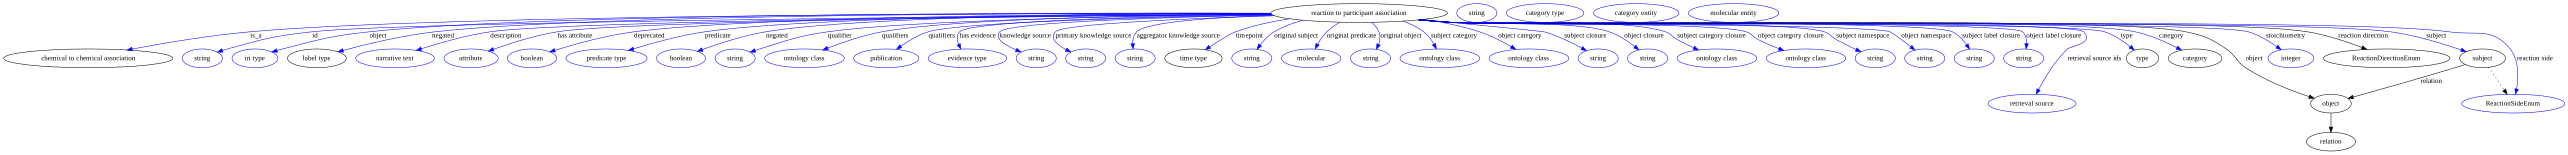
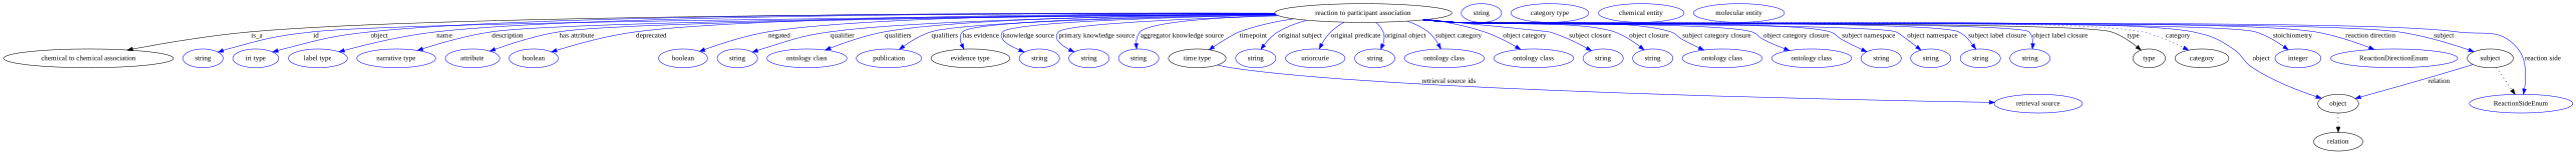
  digraph {
    fontname="Liberation Serif"
    node [fontname="Liberation Serif" color=blue]
    edge [fontname="Liberation Serif" color=blue style=solid]
    n1 [height=0.5 label="reaction to participant association" width=4.7121 color=""]
    "chemical to chemical association" [height=0.5 width=4.5135 color=""]
    n3 [height=0.5 label=string width=1.0652]
    n4 [height=0.5 label="iri type" width=1.2277]
-   n5 [color=black height=0.5 label="label type" width=1.5707]
-   n6 [height=0.5 label="narrative text" width=2.0943]
+   n5 [height=0.5 label="label type" width=1.5707]
+   n6 [height=0.5 label="narrative type" width=2.0943]
    n7 [height=0.5 label=attribute width=1.4443]
    n8 [height=0.5 label=boolean width=1.2999]
-   n9 [height=0.5 label="predicate type" width=2.1665]
    n10 [height=0.5 label=boolean width=1.2999]
    n11 [height=0.5 label=string width=1.0652]
    n12 [height=0.5 label="ontology class" width=2.1304]
    n13 [height=0.5 label=publication width=1.7332]
-   n14 [height=0.5 label="evidence type" width=2.0943]
+   n14 [color=black height=0.5 label="evidence type" width=2.0943]
    n15 [height=0.5 label=string width=1.0652]
    n16 [height=0.5 label=string width=1.0652]
    n17 [height=0.5 label=string width=1.0652]
    n18 [color=black height=0.5 label="time type" width=1.5346]
    n19 [height=0.5 label=string width=1.0652]
-   n20 [height=0.5 label=molecular width=1.5887]
+   n20 [height=0.5 label=uriorcurie width=1.5887]
    n21 [height=0.5 label=string width=1.0652]
    n22 [height=0.5 label="ontology class" width=2.1304]
    n23 [height=0.5 label="ontology class" width=2.1304]
    n24 [height=0.5 label=string width=1.0652]
    n25 [height=0.5 label=string width=1.0652]
    n26 [height=0.5 label="ontology class" width=2.1304]
    n27 [height=0.5 label="ontology class" width=2.1304]
    n28 [height=0.5 label=string width=1.0652]
    n29 [height=0.5 label=string width=1.0652]
    n30 [height=0.5 label=string width=1.0652]
    n31 [height=0.5 label=string width=1.0652]
    n32 [height=0.5 label="retrieval source" width=2.347]
    type [height=0.5 width=0.86659 color=""]
    category [height=0.5 width=1.4263 color=""]
    object [height=0.5 width=1.0832 color=""]
    n36 [height=0.5 label=integer width=1.2277]
-   n37 [color=black height=0.5 label=ReactionDirectionEnum width=3.3761]
+   n37 [height=0.5 label=ReactionDirectionEnum width=3.3761]
    n38 [height=0.5 label=ReactionSideEnum width=2.7442]
    subject [height=0.5 width=1.2277 color=""]
    relation [height=0.5 width=1.2999 color=""]
    n41 [height=0.5 label=string width=1.0652]
    n42 [height=0.5 label="category type" width=2.0762]
-   n43 [height=0.5 label="category entity" width=2.2748]
+   n43 [height=0.5 label="chemical entity" width=2.2748]
    n44 [height=0.5 label="molecular entity" width=2.4192]
-   n1 -> "chemical to chemical association" [label=is_a style=""]
+   n1 -> "chemical to chemical association" [label=is_a color="" style=""]
    n1 -> n3 [label=id]
    n1 -> n4 [label=object]
-   n1 -> n5 [label=negated]
+   n1 -> n5 [label=name]
    n1 -> n6 [label=description]
    n1 -> n7 [label="has attribute"]
    n1 -> n8 [label=deprecated]
-   n1 -> n9 [label=predicate]
    n1 -> n10 [label=negated]
    n1 -> n11 [label=qualifier]
    n1 -> n12 [label=qualifiers]
    n1 -> n13 [label=qualifiers]
    n1 -> n14 [label="has evidence"]
    n1 -> n15 [label="knowledge source"]
    n1 -> n16 [label="primary knowledge source"]
    n1 -> n17 [label="aggregator knowledge source"]
    n1 -> n18 [label=timepoint]
    n1 -> n19 [label="original subject"]
    n1 -> n20 [label="original predicate"]
    n1 -> n21 [label="original object"]
    n1 -> n22 [label="subject category"]
    n1 -> n23 [label="object category"]
    n1 -> n24 [label="subject closure"]
    n1 -> n25 [label="object closure"]
    n1 -> n26 [label="subject category closure"]
    n1 -> n27 [label="object category closure"]
    n1 -> n28 [label="subject namespace"]
    n1 -> n29 [label="object namespace"]
    n1 -> n30 [label="subject label closure"]
    n1 -> n31 [label="object label closure"]
-   n1 -> n32 [label="retrieval source ids"]
-   n1 -> type [label=type]
-   n1 -> category [label=category]
-   n1 -> object [color=black label=object]
+   n18 -> n32 [label="retrieval source ids"]
+   n1 -> type [color=black label=type]
+   n1 -> category [label=category style=dotted]
+   n1 -> object [label=object]
    n1 -> n36 [label=stoichiometry]
-   n1 -> n37 [color=black label="reaction direction"]
+   n1 -> n37 [label="reaction direction"]
    n1 -> n38 [label="reaction side"]
    n1 -> subject [label=subject]
-   object -> relation [color=""]
-   subject -> object [label=relation color="" style=""]
+   object -> relation [style=dotted color=""]
+   subject -> object [label=relation style=""]
    subject -> n38 [style=dotted color=""]
  }
